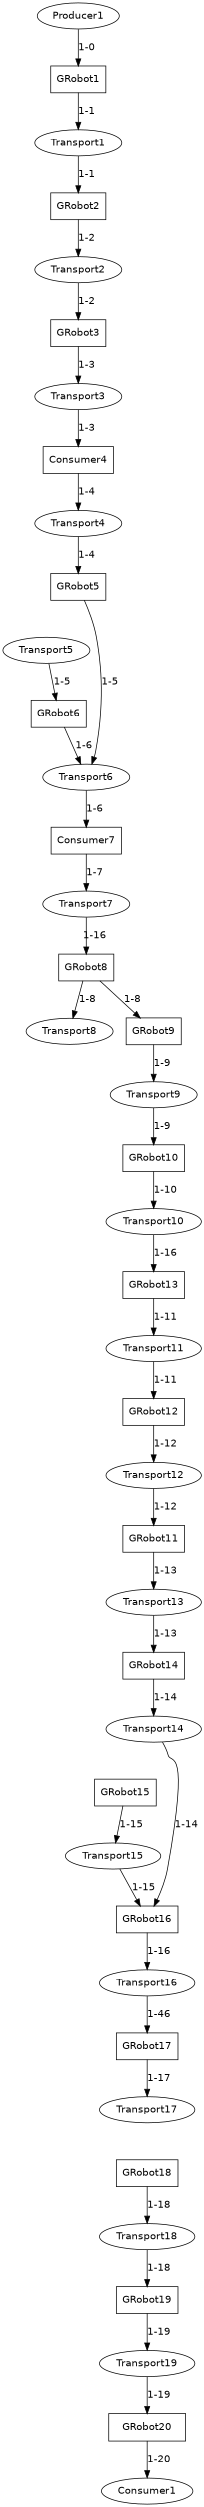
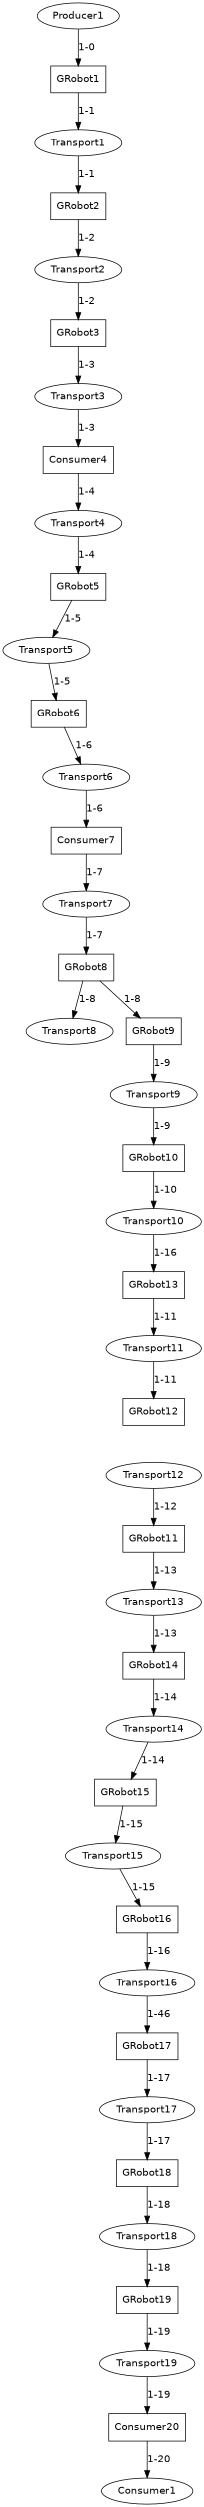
  digraph {
    concentrate=false
    fontname="DejaVu Sans"
    node [fontname="DejaVu Sans" shape=ellipse]
    edge [fontname="DejaVu Sans"]
-   GRobot20 [shape=record]
+   GRobot20 [shape=record label=Consumer20]
    Transport19
    Consumer1
    GRobot19 [shape=record]
    Transport18
    GRobot10 [shape=record]
    Transport9
    Transport10
    GRobot2 [shape=record]
    Transport1
    Transport2
    GRobot3 [shape=record]
    Transport3
    n14 [label=Consumer4 shape=record]
    Transport4
    GRobot5 [shape=record]
    Transport5
    GRobot6 [shape=record]
    Transport6
    n20 [label=Consumer7 shape=record]
    Transport7
    GRobot8 [shape=record]
    Transport8
    GRobot9 [shape=record]
    GRobot13 [shape=record]
    Transport11
    GRobot12 [shape=record]
    Transport12
    GRobot11 [shape=record]
    Transport13
    GRobot14 [shape=record]
    Transport14
    GRobot15 [shape=record]
    Transport15
    GRobot16 [shape=record]
    Transport16
    GRobot1 [shape=record]
    Producer1
    GRobot17 [shape=record]
    Transport17
    GRobot18 [shape=record]
    GRobot20 -> Consumer1 [label="1-20"]
    Transport19 -> GRobot20 [label="1-19"]
    GRobot19 -> Transport19 [label="1-19"]
    Transport18 -> GRobot19 [label="1-18"]
    GRobot10 -> Transport10 [label="1-10"]
    Transport9 -> GRobot10 [label="1-9"]
    Transport10 -> GRobot13 [label="1-16"]
    GRobot2 -> Transport2 [label="1-2"]
    Transport1 -> GRobot2 [label="1-1"]
    Transport2 -> GRobot3 [label="1-2"]
    GRobot3 -> Transport3 [label="1-3"]
    Transport3 -> n14 [label="1-3"]
    n14 -> Transport4 [label="1-4"]
    Transport4 -> GRobot5 [label="1-4"]
-   GRobot5 -> Transport6 [label="1-5"]
+   GRobot5 -> Transport5 [label="1-5"]
    Transport5 -> GRobot6 [label="1-5"]
    GRobot6 -> Transport6 [label="1-6"]
    Transport6 -> n20 [label="1-6"]
    n20 -> Transport7 [label="1-7"]
-   Transport7 -> GRobot8 [label="1-16"]
+   Transport7 -> GRobot8 [label="1-7"]
    GRobot8 -> Transport8 [label="1-8"]
    GRobot8 -> GRobot9 [label="1-8"]
    GRobot9 -> Transport9 [label="1-9"]
    GRobot13 -> Transport11 [label="1-11"]
    Transport11 -> GRobot12 [label="1-11"]
-   GRobot12 -> Transport12 [label="1-12"]
    Transport12 -> GRobot11 [label="1-12"]
    GRobot11 -> Transport13 [label="1-13"]
    Transport13 -> GRobot14 [label="1-13"]
    GRobot14 -> Transport14 [label="1-14"]
-   Transport14 -> GRobot16 [label="1-14"]
+   Transport14 -> GRobot15 [label="1-14"]
    GRobot15 -> Transport15 [label="1-15"]
    Transport15 -> GRobot16 [label="1-15"]
    GRobot16 -> Transport16 [label="1-16"]
    Transport16 -> GRobot17 [label="1-46"]
    GRobot1 -> Transport1 [label="1-1"]
    Producer1 -> GRobot1 [label="1-0"]
    GRobot17 -> Transport17 [label="1-17"]
+   Transport17 -> GRobot18 [label="1-17"]
    GRobot18 -> Transport18 [label="1-18"]
  }
